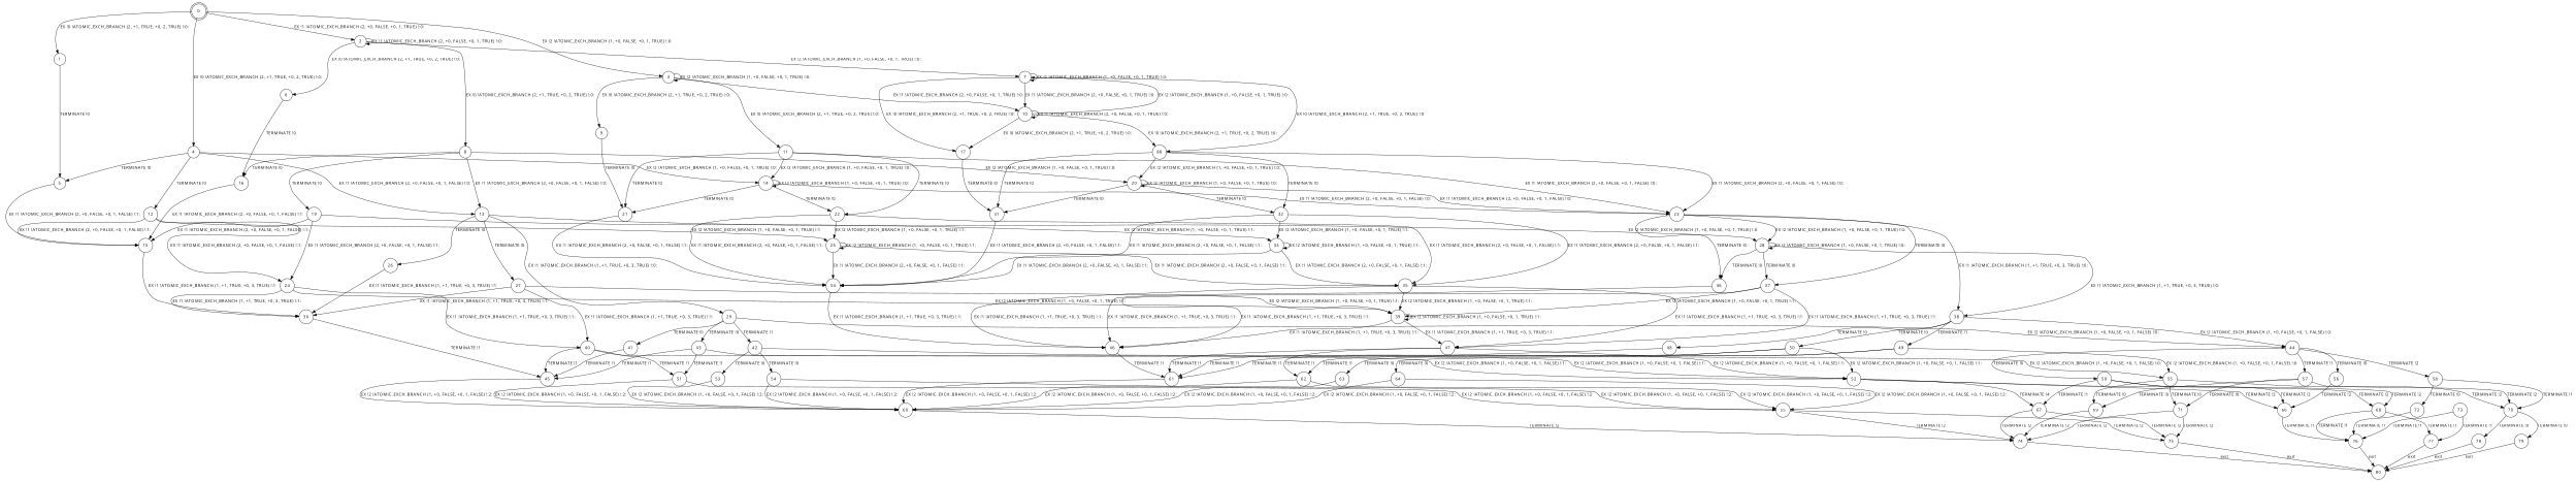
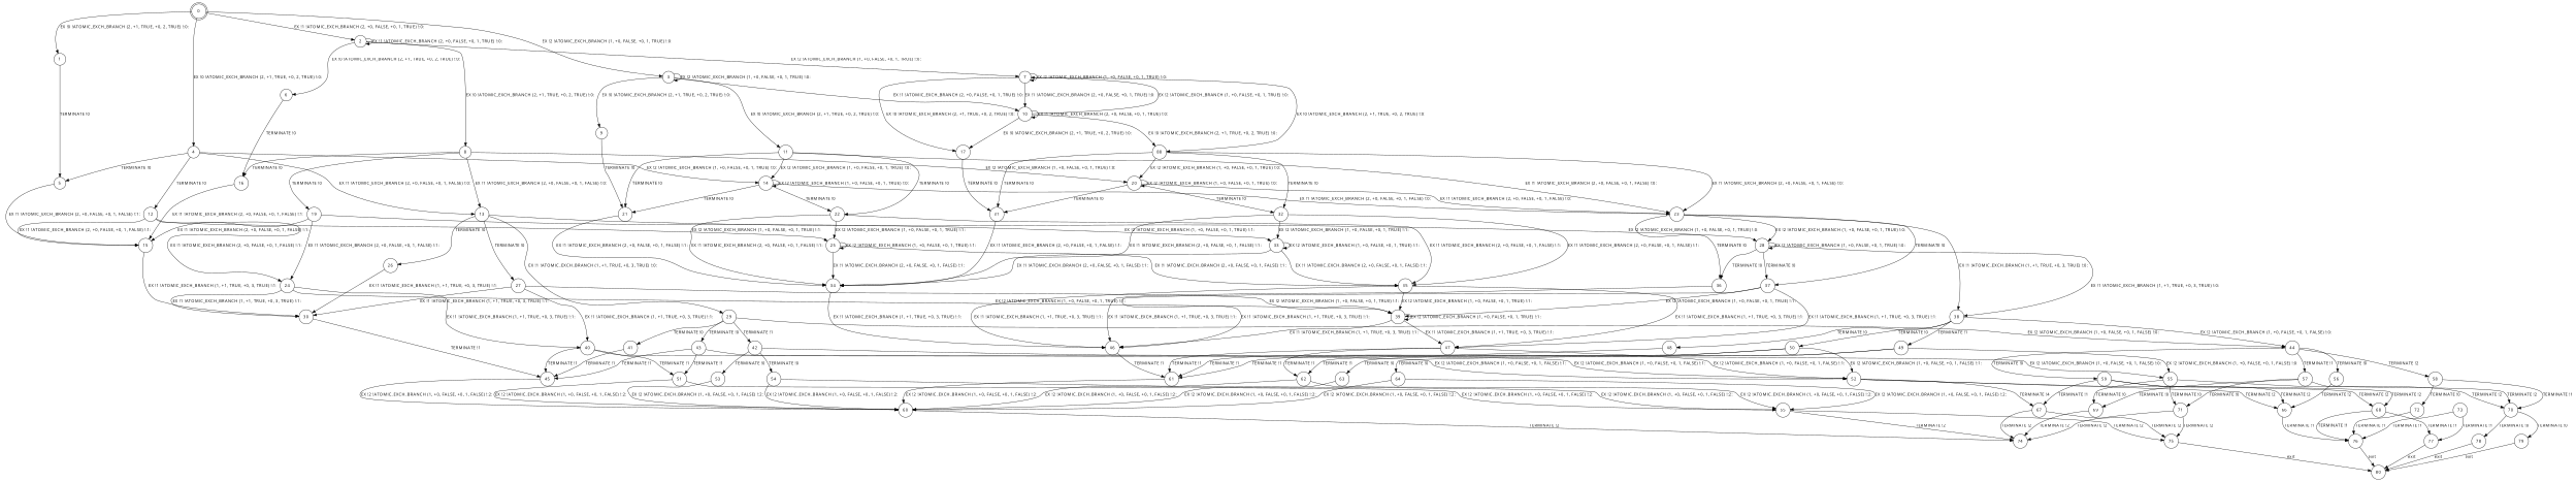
  digraph {
    fontname="Open Sans"
    node [fontname="Open Sans" shape=circle]
    edge [fontname="Open Sans"]
    0 [peripheries=2]
    1
    2
    3
    4
    5
    6
    7
    8
    9
    10
    11
    12
    13
    14
    15
    16
    17
    n19 [label=88]
    19
    20
    21
    22
    23
    24
    25
    26
    27
    28
    29
    30
    31
    32
    33
    34
    35
    36
    37
    38
    39
    40
    41
    42
    43
    44
    45
    46
    47
    48
    49
    50
    51
    52
    53
    54
    55
    56
    57
    58
    59
    60
    61
    62
    63
    64
    65
    66
    67
    68
    69
    70
    71
    72
    74
    75
    76
    77
    78
    79
    73
    80
    0 -> 1 [label="EX !0 !ATOMIC_EXCH_BRANCH (2, +1, TRUE, +0, 2, TRUE) !:0:"]
    0 -> 2 [label="EX !1 !ATOMIC_EXCH_BRANCH (2, +0, FALSE, +0, 1, TRUE) !:0:"]
    0 -> 3 [label="EX !2 !ATOMIC_EXCH_BRANCH (1, +0, FALSE, +0, 1, TRUE) !:0:"]
    0 -> 4 [label="EX !0 !ATOMIC_EXCH_BRANCH (2, +1, TRUE, +0, 2, TRUE) !:0:"]
    1 -> 5 [label="TERMINATE !0"]
    2 -> 2 [label="EX !1 !ATOMIC_EXCH_BRANCH (2, +0, FALSE, +0, 1, TRUE) !:0:"]
    2 -> 6 [label="EX !0 !ATOMIC_EXCH_BRANCH (2, +1, TRUE, +0, 2, TRUE) !:0:"]
    2 -> 7 [label="EX !2 !ATOMIC_EXCH_BRANCH (1, +0, FALSE, +0, 1, TRUE) !:0:"]
    2 -> 8 [label="EX !0 !ATOMIC_EXCH_BRANCH (2, +1, TRUE, +0, 2, TRUE) !:0:"]
    3 -> 3 [label="EX !2 !ATOMIC_EXCH_BRANCH (1, +0, FALSE, +0, 1, TRUE) !:0:"]
    3 -> 9 [label="EX !0 !ATOMIC_EXCH_BRANCH (2, +1, TRUE, +0, 2, TRUE) !:0:"]
    3 -> 10 [label="EX !1 !ATOMIC_EXCH_BRANCH (2, +0, FALSE, +0, 1, TRUE) !:0:"]
    3 -> 11 [label="EX !0 !ATOMIC_EXCH_BRANCH (2, +1, TRUE, +0, 2, TRUE) !:0:"]
    4 -> 5 [label="TERMINATE !0"]
    4 -> 12 [label="TERMINATE !0"]
    4 -> 13 [label="EX !1 !ATOMIC_EXCH_BRANCH (2, +0, FALSE, +0, 1, FALSE) !:0:"]
    4 -> 14 [label="EX !2 !ATOMIC_EXCH_BRANCH (1, +0, FALSE, +0, 1, TRUE) !:0:"]
    5 -> 15 [label="EX !1 !ATOMIC_EXCH_BRANCH (2, +0, FALSE, +0, 1, FALSE) !:1:"]
    6 -> 16 [label="TERMINATE !0"]
    7 -> 7 [label="EX !2 !ATOMIC_EXCH_BRANCH (1, +0, FALSE, +0, 1, TRUE) !:0:"]
    7 -> 10 [label="EX !1 !ATOMIC_EXCH_BRANCH (2, +0, FALSE, +0, 1, TRUE) !:0:"]
    7 -> 17 [label="EX !0 !ATOMIC_EXCH_BRANCH (2, +1, TRUE, +0, 2, TRUE) !:0:"]
    7 -> n19 [label="EX !0 !ATOMIC_EXCH_BRANCH (2, +1, TRUE, +0, 2, TRUE) !:0:"]
    8 -> 13 [label="EX !1 !ATOMIC_EXCH_BRANCH (2, +0, FALSE, +0, 1, FALSE) !:0:"]
    8 -> 16 [label="TERMINATE !0"]
    8 -> 19 [label="TERMINATE !0"]
    8 -> 20 [label="EX !2 !ATOMIC_EXCH_BRANCH (1, +0, FALSE, +0, 1, TRUE) !:0:"]
    9 -> 21 [label="TERMINATE !0"]
    10 -> 7 [label="EX !2 !ATOMIC_EXCH_BRANCH (1, +0, FALSE, +0, 1, TRUE) !:0:"]
    10 -> 10 [label="EX !1 !ATOMIC_EXCH_BRANCH (2, +0, FALSE, +0, 1, TRUE) !:0:"]
    10 -> 17 [label="EX !0 !ATOMIC_EXCH_BRANCH (2, +1, TRUE, +0, 2, TRUE) !:0:"]
    10 -> n19 [label="EX !0 !ATOMIC_EXCH_BRANCH (2, +1, TRUE, +0, 2, TRUE) !:0:"]
    11 -> 14 [label="EX !2 !ATOMIC_EXCH_BRANCH (1, +0, FALSE, +0, 1, TRUE) !:0:"]
    11 -> 21 [label="TERMINATE !0"]
    11 -> 22 [label="TERMINATE !0"]
    11 -> 23 [label="EX !1 !ATOMIC_EXCH_BRANCH (2, +0, FALSE, +0, 1, FALSE) !:0:"]
    12 -> 15 [label="EX !1 !ATOMIC_EXCH_BRANCH (2, +0, FALSE, +0, 1, FALSE) !:1:"]
    12 -> 24 [label="EX !1 !ATOMIC_EXCH_BRANCH (2, +0, FALSE, +0, 1, FALSE) !:1:"]
    12 -> 25 [label="EX !2 !ATOMIC_EXCH_BRANCH (1, +0, FALSE, +0, 1, TRUE) !:1:"]
    13 -> 26 [label="TERMINATE !0"]
    13 -> 27 [label="TERMINATE !0"]
    13 -> 28 [label="EX !2 !ATOMIC_EXCH_BRANCH (1, +0, FALSE, +0, 1, TRUE) !:0:"]
    13 -> 29 [label="EX !1 !ATOMIC_EXCH_BRANCH (1, +1, TRUE, +0, 3, TRUE) !:0:"]
    14 -> 14 [label="EX !2 !ATOMIC_EXCH_BRANCH (1, +0, FALSE, +0, 1, TRUE) !:0:"]
    14 -> 21 [label="TERMINATE !0"]
    14 -> 22 [label="TERMINATE !0"]
    14 -> 23 [label="EX !1 !ATOMIC_EXCH_BRANCH (2, +0, FALSE, +0, 1, FALSE) !:0:"]
    15 -> 30 [label="EX !1 !ATOMIC_EXCH_BRANCH (1, +1, TRUE, +0, 3, TRUE) !:1:"]
    16 -> 15 [label="EX !1 !ATOMIC_EXCH_BRANCH (2, +0, FALSE, +0, 1, FALSE) !:1:"]
    17 -> 31 [label="TERMINATE !0"]
    n19 -> 20 [label="EX !2 !ATOMIC_EXCH_BRANCH (1, +0, FALSE, +0, 1, TRUE) !:0:"]
    n19 -> 23 [label="EX !1 !ATOMIC_EXCH_BRANCH (2, +0, FALSE, +0, 1, FALSE) !:0:"]
    n19 -> 31 [label="TERMINATE !0"]
    n19 -> 32 [label="TERMINATE !0"]
    19 -> 15 [label="EX !1 !ATOMIC_EXCH_BRANCH (2, +0, FALSE, +0, 1, FALSE) !:1:"]
    19 -> 24 [label="EX !1 !ATOMIC_EXCH_BRANCH (2, +0, FALSE, +0, 1, FALSE) !:1:"]
    19 -> 33 [label="EX !2 !ATOMIC_EXCH_BRANCH (1, +0, FALSE, +0, 1, TRUE) !:1:"]
    20 -> 20 [label="EX !2 !ATOMIC_EXCH_BRANCH (1, +0, FALSE, +0, 1, TRUE) !:0:"]
    20 -> 23 [label="EX !1 !ATOMIC_EXCH_BRANCH (2, +0, FALSE, +0, 1, FALSE) !:0:"]
    20 -> 31 [label="TERMINATE !0"]
    20 -> 32 [label="TERMINATE !0"]
    21 -> 34 [label="EX !1 !ATOMIC_EXCH_BRANCH (2, +0, FALSE, +0, 1, FALSE) !:1:"]
    22 -> 25 [label="EX !2 !ATOMIC_EXCH_BRANCH (1, +0, FALSE, +0, 1, TRUE) !:1:"]
    22 -> 34 [label="EX !1 !ATOMIC_EXCH_BRANCH (2, +0, FALSE, +0, 1, FALSE) !:1:"]
    22 -> 35 [label="EX !1 !ATOMIC_EXCH_BRANCH (2, +0, FALSE, +0, 1, FALSE) !:1:"]
    23 -> 28 [label="EX !2 !ATOMIC_EXCH_BRANCH (1, +0, FALSE, +0, 1, TRUE) !:0:"]
    23 -> 36 [label="TERMINATE !0"]
    23 -> 37 [label="TERMINATE !0"]
    23 -> 38 [label="EX !1 !ATOMIC_EXCH_BRANCH (1, +1, TRUE, +0, 3, TRUE) !:0:"]
    24 -> 30 [label="EX !1 !ATOMIC_EXCH_BRANCH (1, +1, TRUE, +0, 3, TRUE) !:1:"]
    24 -> 39 [label="EX !2 !ATOMIC_EXCH_BRANCH (1, +0, FALSE, +0, 1, TRUE) !:1:"]
    24 -> 40 [label="EX !1 !ATOMIC_EXCH_BRANCH (1, +1, TRUE, +0, 3, TRUE) !:1:"]
    25 -> 25 [label="EX !2 !ATOMIC_EXCH_BRANCH (1, +0, FALSE, +0, 1, TRUE) !:1:"]
    25 -> 34 [label="EX !1 !ATOMIC_EXCH_BRANCH (2, +0, FALSE, +0, 1, FALSE) !:1:"]
    25 -> 35 [label="EX !1 !ATOMIC_EXCH_BRANCH (2, +0, FALSE, +0, 1, FALSE) !:1:"]
    26 -> 30 [label="EX !1 !ATOMIC_EXCH_BRANCH (1, +1, TRUE, +0, 3, TRUE) !:1:"]
    27 -> 30 [label="EX !1 !ATOMIC_EXCH_BRANCH (1, +1, TRUE, +0, 3, TRUE) !:1:"]
    27 -> 39 [label="EX !2 !ATOMIC_EXCH_BRANCH (1, +0, FALSE, +0, 1, TRUE) !:1:"]
    27 -> 40 [label="EX !1 !ATOMIC_EXCH_BRANCH (1, +1, TRUE, +0, 3, TRUE) !:1:"]
    28 -> 28 [label="EX !2 !ATOMIC_EXCH_BRANCH (1, +0, FALSE, +0, 1, TRUE) !:0:"]
    28 -> 36 [label="TERMINATE !0"]
    28 -> 37 [label="TERMINATE !0"]
    28 -> 38 [label="EX !1 !ATOMIC_EXCH_BRANCH (1, +1, TRUE, +0, 3, TRUE) !:0:"]
    29 -> 41 [label="TERMINATE !0"]
    29 -> 42 [label="TERMINATE !1"]
    29 -> 43 [label="TERMINATE !0"]
    29 -> 44 [label="EX !2 !ATOMIC_EXCH_BRANCH (1, +0, FALSE, +0, 1, FALSE) !:0:"]
    30 -> 45 [label="TERMINATE !1"]
    31 -> 34 [label="EX !1 !ATOMIC_EXCH_BRANCH (2, +0, FALSE, +0, 1, FALSE) !:1:"]
    32 -> 33 [label="EX !2 !ATOMIC_EXCH_BRANCH (1, +0, FALSE, +0, 1, TRUE) !:1:"]
    32 -> 34 [label="EX !1 !ATOMIC_EXCH_BRANCH (2, +0, FALSE, +0, 1, FALSE) !:1:"]
    32 -> 35 [label="EX !1 !ATOMIC_EXCH_BRANCH (2, +0, FALSE, +0, 1, FALSE) !:1:"]
    33 -> 33 [label="EX !2 !ATOMIC_EXCH_BRANCH (1, +0, FALSE, +0, 1, TRUE) !:1:"]
    33 -> 34 [label="EX !1 !ATOMIC_EXCH_BRANCH (2, +0, FALSE, +0, 1, FALSE) !:1:"]
    33 -> 35 [label="EX !1 !ATOMIC_EXCH_BRANCH (2, +0, FALSE, +0, 1, FALSE) !:1:"]
    34 -> 46 [label="EX !1 !ATOMIC_EXCH_BRANCH (1, +1, TRUE, +0, 3, TRUE) !:1:"]
    35 -> 39 [label="EX !2 !ATOMIC_EXCH_BRANCH (1, +0, FALSE, +0, 1, TRUE) !:1:"]
    35 -> 46 [label="EX !1 !ATOMIC_EXCH_BRANCH (1, +1, TRUE, +0, 3, TRUE) !:1:"]
    35 -> 47 [label="EX !1 !ATOMIC_EXCH_BRANCH (1, +1, TRUE, +0, 3, TRUE) !:1:"]
    36 -> 46 [label="EX !1 !ATOMIC_EXCH_BRANCH (1, +1, TRUE, +0, 3, TRUE) !:1:"]
    37 -> 39 [label="EX !2 !ATOMIC_EXCH_BRANCH (1, +0, FALSE, +0, 1, TRUE) !:1:"]
    37 -> 46 [label="EX !1 !ATOMIC_EXCH_BRANCH (1, +1, TRUE, +0, 3, TRUE) !:1:"]
    37 -> 47 [label="EX !1 !ATOMIC_EXCH_BRANCH (1, +1, TRUE, +0, 3, TRUE) !:1:"]
    38 -> 44 [label="EX !2 !ATOMIC_EXCH_BRANCH (1, +0, FALSE, +0, 1, FALSE) !:0:"]
    38 -> 48 [label="TERMINATE !0"]
    38 -> 49 [label="TERMINATE !1"]
    38 -> 50 [label="TERMINATE !0"]
    39 -> 39 [label="EX !2 !ATOMIC_EXCH_BRANCH (1, +0, FALSE, +0, 1, TRUE) !:1:"]
    39 -> 46 [label="EX !1 !ATOMIC_EXCH_BRANCH (1, +1, TRUE, +0, 3, TRUE) !:1:"]
    39 -> 47 [label="EX !1 !ATOMIC_EXCH_BRANCH (1, +1, TRUE, +0, 3, TRUE) !:1:"]
    40 -> 45 [label="TERMINATE !1"]
    40 -> 51 [label="TERMINATE !1"]
    40 -> 52 [label="EX !2 !ATOMIC_EXCH_BRANCH (1, +0, FALSE, +0, 1, FALSE) !:1:"]
    41 -> 45 [label="TERMINATE !1"]
    42 -> 53 [label="TERMINATE !0"]
    42 -> 54 [label="TERMINATE !0"]
    42 -> 55 [label="EX !2 !ATOMIC_EXCH_BRANCH (1, +0, FALSE, +0, 1, FALSE) !:0:"]
    43 -> 45 [label="TERMINATE !1"]
    43 -> 51 [label="TERMINATE !1"]
    43 -> 52 [label="EX !2 !ATOMIC_EXCH_BRANCH (1, +0, FALSE, +0, 1, FALSE) !:1:"]
    44 -> 56 [label="TERMINATE !0"]
    44 -> 57 [label="TERMINATE !1"]
    44 -> 58 [label="TERMINATE !2"]
    44 -> 59 [label="TERMINATE !0"]
    45 -> 60 [label="EX !2 !ATOMIC_EXCH_BRANCH (1, +0, FALSE, +0, 1, FALSE) !:2:"]
    46 -> 61 [label="TERMINATE !1"]
    47 -> 52 [label="EX !2 !ATOMIC_EXCH_BRANCH (1, +0, FALSE, +0, 1, FALSE) !:1:"]
    47 -> 61 [label="TERMINATE !1"]
    47 -> 62 [label="TERMINATE !1"]
    48 -> 61 [label="TERMINATE !1"]
    49 -> 55 [label="EX !2 !ATOMIC_EXCH_BRANCH (1, +0, FALSE, +0, 1, FALSE) !:0:"]
    49 -> 63 [label="TERMINATE !0"]
    49 -> 64 [label="TERMINATE !0"]
    50 -> 52 [label="EX !2 !ATOMIC_EXCH_BRANCH (1, +0, FALSE, +0, 1, FALSE) !:1:"]
    50 -> 61 [label="TERMINATE !1"]
    50 -> 62 [label="TERMINATE !1"]
    51 -> 60 [label="EX !2 !ATOMIC_EXCH_BRANCH (1, +0, FALSE, +0, 1, FALSE) !:2:"]
    51 -> 65 [label="EX !2 !ATOMIC_EXCH_BRANCH (1, +0, FALSE, +0, 1, FALSE) !:2:"]
    52 -> 66 [label="TERMINATE !2"]
    52 -> 67 [label="TERMINATE !4"]
    52 -> 68 [label="TERMINATE !2"]
    53 -> 60 [label="EX !2 !ATOMIC_EXCH_BRANCH (1, +0, FALSE, +0, 1, FALSE) !:2:"]
    54 -> 60 [label="EX !2 !ATOMIC_EXCH_BRANCH (1, +0, FALSE, +0, 1, FALSE) !:2:"]
    54 -> 65 [label="EX !2 !ATOMIC_EXCH_BRANCH (1, +0, FALSE, +0, 1, FALSE) !:2:"]
    55 -> 69 [label="TERMINATE !0"]
    55 -> 70 [label="TERMINATE !2"]
    55 -> 71 [label="TERMINATE !0"]
    56 -> 66 [label="TERMINATE !2"]
    57 -> 69 [label="TERMINATE !0"]
    57 -> 70 [label="TERMINATE !2"]
    57 -> 71 [label="TERMINATE !0"]
    58 -> 70 [label="TERMINATE !1"]
    58 -> 72 [label="TERMINATE !0"]
    59 -> 66 [label="TERMINATE !2"]
    59 -> 67 [label="TERMINATE !1"]
    59 -> 68 [label="TERMINATE !2"]
    60 -> 74 [label="TERMINATE !2"]
    61 -> 60 [label="EX !2 !ATOMIC_EXCH_BRANCH (1, +0, FALSE, +0, 1, FALSE) !:2:"]
    62 -> 60 [label="EX !2 !ATOMIC_EXCH_BRANCH (1, +0, FALSE, +0, 1, FALSE) !:2:"]
    62 -> 65 [label="EX !2 !ATOMIC_EXCH_BRANCH (1, +0, FALSE, +0, 1, FALSE) !:2:"]
    63 -> 60 [label="EX !2 !ATOMIC_EXCH_BRANCH (1, +0, FALSE, +0, 1, FALSE) !:2:"]
    64 -> 60 [label="EX !2 !ATOMIC_EXCH_BRANCH (1, +0, FALSE, +0, 1, FALSE) !:2:"]
    64 -> 65 [label="EX !2 !ATOMIC_EXCH_BRANCH (1, +0, FALSE, +0, 1, FALSE) !:2:"]
    65 -> 74 [label="TERMINATE !2"]
    65 -> 75 [label="TERMINATE !2"]
    66 -> 76 [label="TERMINATE !1"]
    67 -> 74 [label="TERMINATE !2"]
    67 -> 75 [label="TERMINATE !2"]
    68 -> 76 [label="TERMINATE !1"]
    68 -> 77 [label="TERMINATE !1"]
    69 -> 74 [label="TERMINATE !2"]
    70 -> 78 [label="TERMINATE !0"]
    70 -> 79 [label="TERMINATE !0"]
    71 -> 74 [label="TERMINATE !2"]
    71 -> 75 [label="TERMINATE !2"]
    72 -> 76 [label="TERMINATE !1"]
-   74 -> 80 [label=exit]
    75 -> 80 [label=exit]
    76 -> 80 [label=exit]
    77 -> 80 [label=exit]
    78 -> 80 [label=exit]
    79 -> 80 [label=exit]
    73 -> 76 [label="TERMINATE !1"]
    73 -> 77 [label="TERMINATE !1"]
  }
